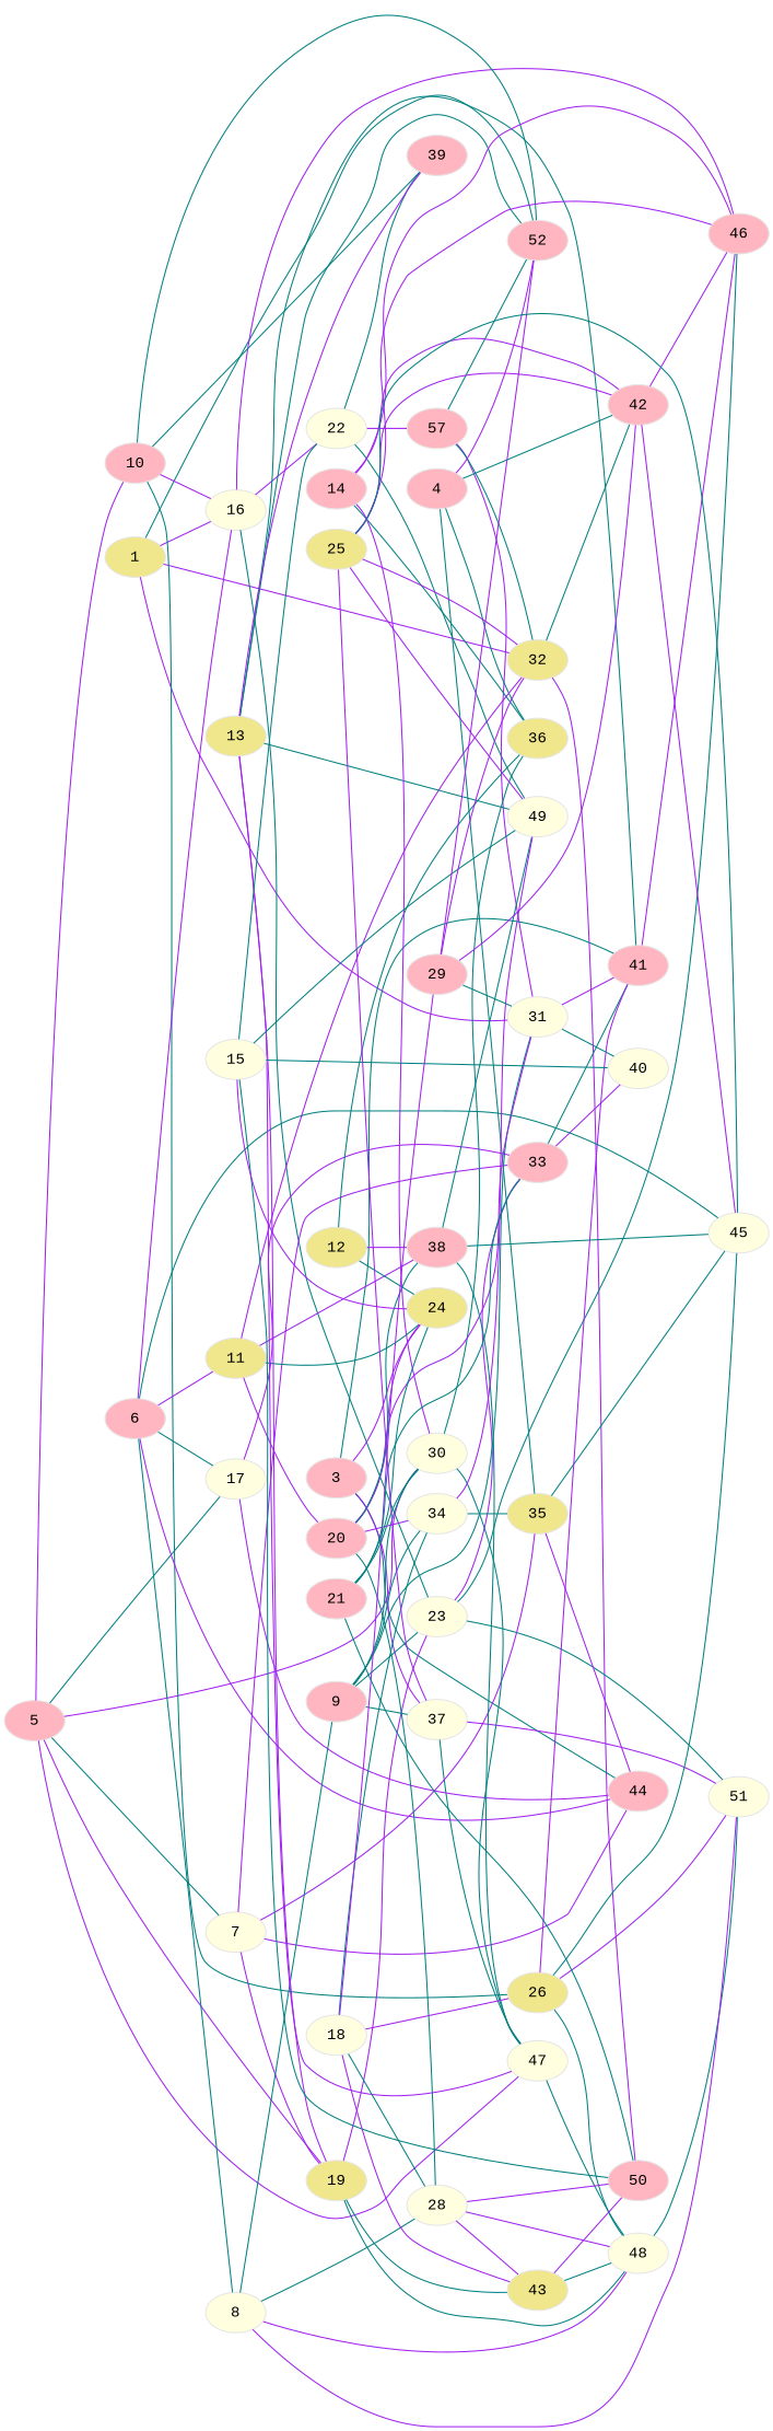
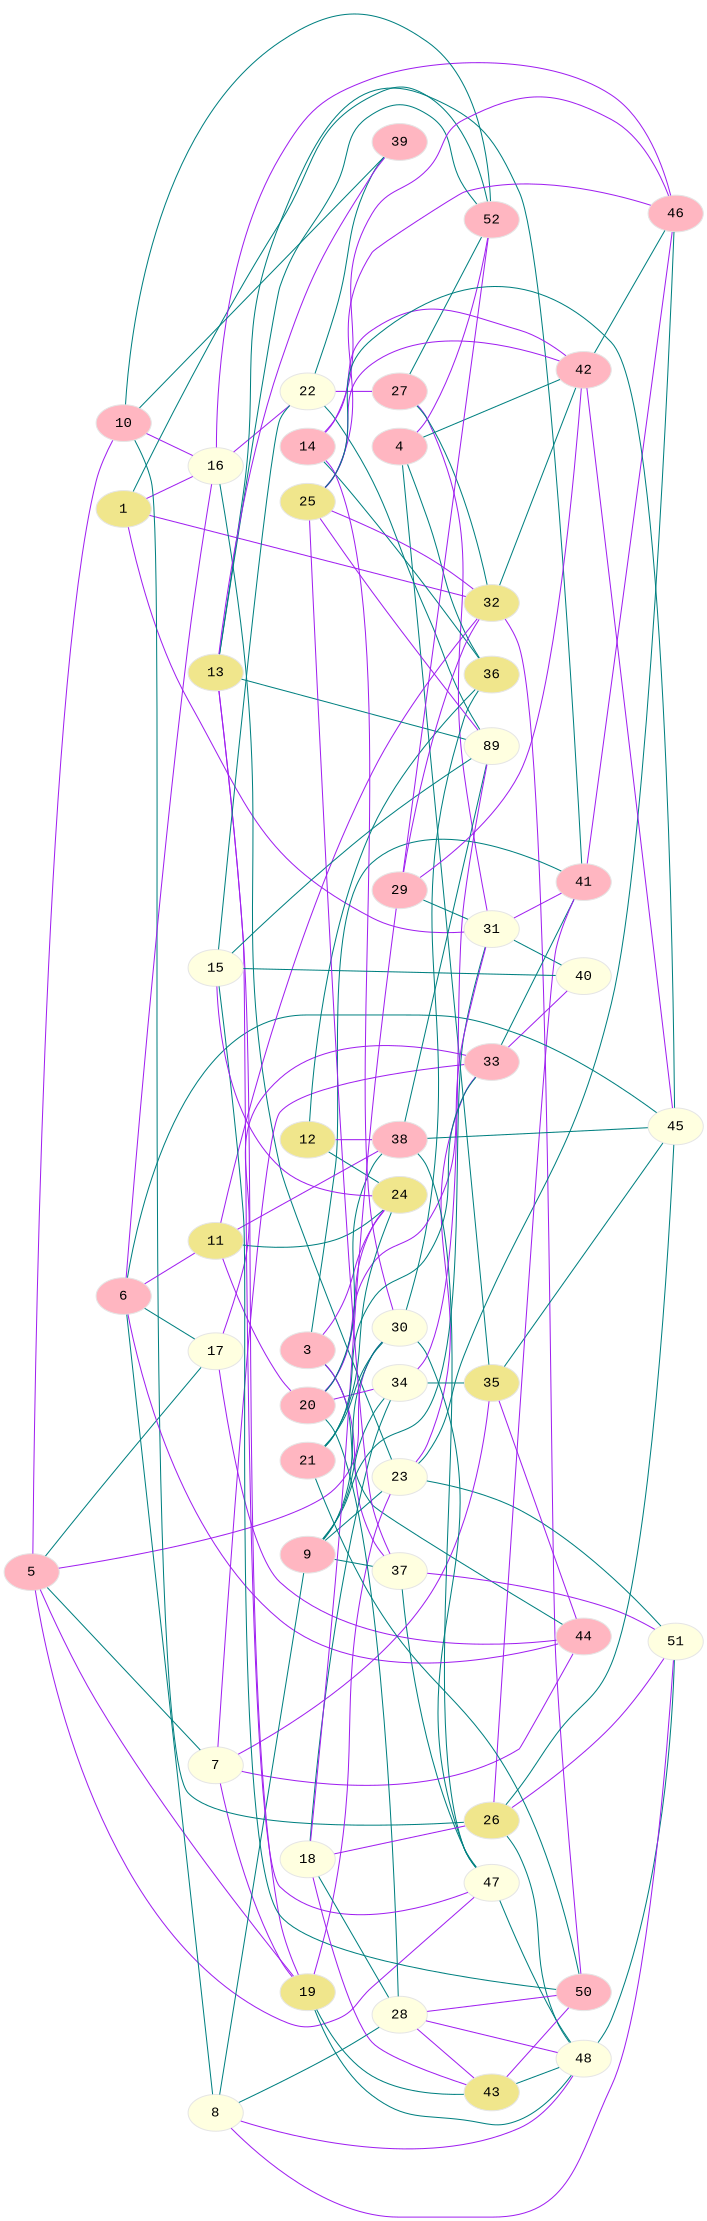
  graph {
    fontname="Liberation Mono"
    rankdir=LR
    node [color=gray90 fillcolor=lightpink fontname="Liberation Mono" style=filled]
    edge [color=purple fontname="Liberation Mono" weight=1.0]
    1 [fillcolor=khaki]
    16 [fillcolor=lightyellow]
    31 [fillcolor=lightyellow]
    32 [fillcolor=khaki]
    52
    22 [fillcolor=lightyellow]
    23 [fillcolor=lightyellow]
    46
    41
    40 [fillcolor=lightyellow]
    42
    50
    39
-   49 [fillcolor=lightyellow]
-   27 [label=57]
+   49 [fillcolor=lightyellow label=89]
+   27
    35 [fillcolor=khaki]
    44
    45 [fillcolor=lightyellow]
    24 [fillcolor=khaki]
    3
    37 [fillcolor=lightyellow]
    47 [fillcolor=lightyellow]
    51 [fillcolor=lightyellow]
    4
    36 [fillcolor=khaki]
    7 [fillcolor=lightyellow]
    5
    10
    17 [fillcolor=lightyellow]
    19 [fillcolor=khaki]
    30 [fillcolor=lightyellow]
    33
    26 [fillcolor=khaki]
    48 [fillcolor=lightyellow]
    43 [fillcolor=khaki]
    6
    8 [fillcolor=lightyellow]
    11 [fillcolor=khaki]
    9
    28 [fillcolor=lightyellow]
    20
    38
    34 [fillcolor=lightyellow]
    12 [fillcolor=khaki]
    13 [fillcolor=khaki]
    14
    15 [fillcolor=lightyellow]
    18 [fillcolor=lightyellow]
    29
    21
    25 [fillcolor=khaki]
    1 -- 16
    1 -- 31
    1 -- 32
    1 -- 52 [color=teal]
    16 -- 22
    16 -- 23 [color=teal]
    16 -- 46
    31 -- 41
    31 -- 40 [color=teal]
    32 -- 42 [color=teal]
    32 -- 50
    22 -- 39 [color=teal]
    22 -- 49 [color=teal]
    22 -- 27
    23 -- 46 [color=teal]
    23 -- 51 [color=teal]
    23 -- 33
    41 -- 46
-   42 -- 46
+   42 -- 46 [color=teal]
    42 -- 45
    27 -- 31
    27 -- 32 [color=teal]
    27 -- 52 [color=teal]
    35 -- 44
    35 -- 45 [color=teal]
    3 -- 41 [color=teal]
    3 -- 44 [color=teal]
    3 -- 24
    3 -- 37
    37 -- 47 [color=teal]
    37 -- 51 [weight=2.0]
    47 -- 48 [color=teal]
    4 -- 52
    4 -- 42 [color=teal]
    4 -- 35 [color=teal]
    4 -- 36 [color=teal]
    7 -- 35
    7 -- 44 [weight=2.0]
    7 -- 19
    7 -- 33
    5 -- 47
    5 -- 7 [color=teal]
    5 -- 10
    5 -- 17 [color=teal]
    5 -- 19
    5 -- 30
    10 -- 16
    10 -- 52 [color=teal]
    10 -- 39 [color=teal weight=2.0]
    10 -- 26 [color=teal]
    17 -- 44
    17 -- 33
    19 -- 23
    19 -- 48 [color=teal]
    19 -- 43 [color=teal]
    30 -- 47 [color=teal]
    30 -- 36 [color=teal]
    33 -- 41 [color=teal]
    33 -- 40
    26 -- 41
    26 -- 45 [color=teal]
    26 -- 51
    26 -- 48 [color=teal]
    48 -- 51 [color=teal]
    43 -- 50 [weight=2.0]
    43 -- 48 [color=teal]
    6 -- 16
    6 -- 44
    6 -- 45 [color=teal]
    6 -- 17 [color=teal]
    6 -- 8 [color=teal]
    6 -- 11
    8 -- 51
    8 -- 48 [weight=2.0]
    8 -- 9 [color=teal]
    8 -- 28 [color=teal]
    11 -- 32 [weight=2.0]
    11 -- 24 [color=teal]
    11 -- 20
    11 -- 38
    9 -- 31 [color=teal]
    9 -- 23 [color=teal]
    9 -- 37 [color=teal]
    9 -- 30 [color=teal]
    9 -- 34 [color=teal]
    28 -- 50
    28 -- 48
    28 -- 43
    20 -- 31
    20 -- 24
    20 -- 28 [color=teal]
    20 -- 38 [color=teal]
    20 -- 34
    38 -- 49 [color=teal]
    38 -- 45 [color=teal]
    38 -- 47 [color=teal]
    34 -- 49
    34 -- 35 [color=teal]
    12 -- 24 [color=teal]
    12 -- 36 [color=teal weight=2.0]
    12 -- 38
    13 -- 52 [color=teal]
    13 -- 41 [color=teal]
    13 -- 39
    13 -- 49 [color=teal]
    13 -- 47
    13 -- 19
    14 -- 46
    14 -- 42 [weight=2.0]
    14 -- 36 [color=teal weight=2.0]
    14 -- 30
    15 -- 22 [color=teal]
    15 -- 40 [color=teal weight=2.0]
    15 -- 50 [color=teal]
    15 -- 49 [color=teal]
    15 -- 24
    18 -- 26
    18 -- 43
    18 -- 28 [color=teal]
    18 -- 34 [color=teal weight=2.0]
    18 -- 29
    29 -- 31 [color=teal weight=2.0]
    29 -- 32
    29 -- 52
    29 -- 42
    21 -- 50 [color=teal]
    21 -- 24 [color=teal]
    21 -- 30 [color=teal]
    21 -- 33 [color=teal]
    25 -- 32
    25 -- 46
    25 -- 42
    25 -- 49
    25 -- 45 [color=teal]
    25 -- 37
  }
